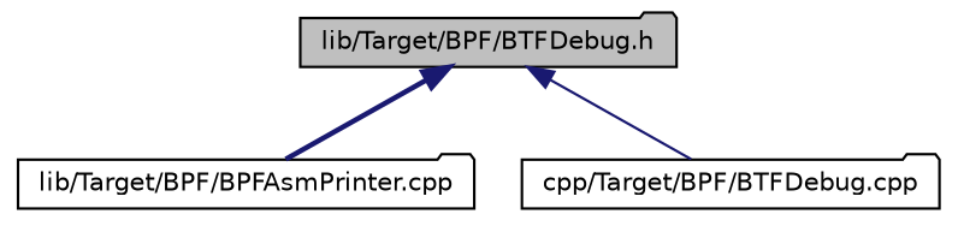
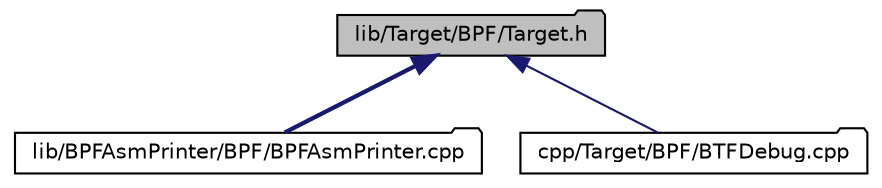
  digraph {
    node [color=black fontname=Helvetica fontsize=10 shape=folder]
    edge [color=midnightblue dir=back fontname=Helvetica fontsize=10 labelfontname=Helvetica labelfontsize=10]
-   n1 [fillcolor=grey75 fontcolor=black height=0.2 label="lib/Target/BPF/BTFDebug.h" style=filled width=0.4]
-   n2 [height=0.2 label="lib/Target/BPF/BPFAsmPrinter.cpp" width=0.4]
+   n1 [fillcolor=grey75 fontcolor=black height=0.2 label="lib/Target/BPF/Target.h" style=filled width=0.4]
+   n2 [height=0.2 label="lib/BPFAsmPrinter/BPF/BPFAsmPrinter.cpp" width=0.4]
    n3 [height=0.2 label="cpp/Target/BPF/BTFDebug.cpp" width=0.4]
    n1 -> n2 [style=bold]
    n1 -> n3 [style=solid]
  }
